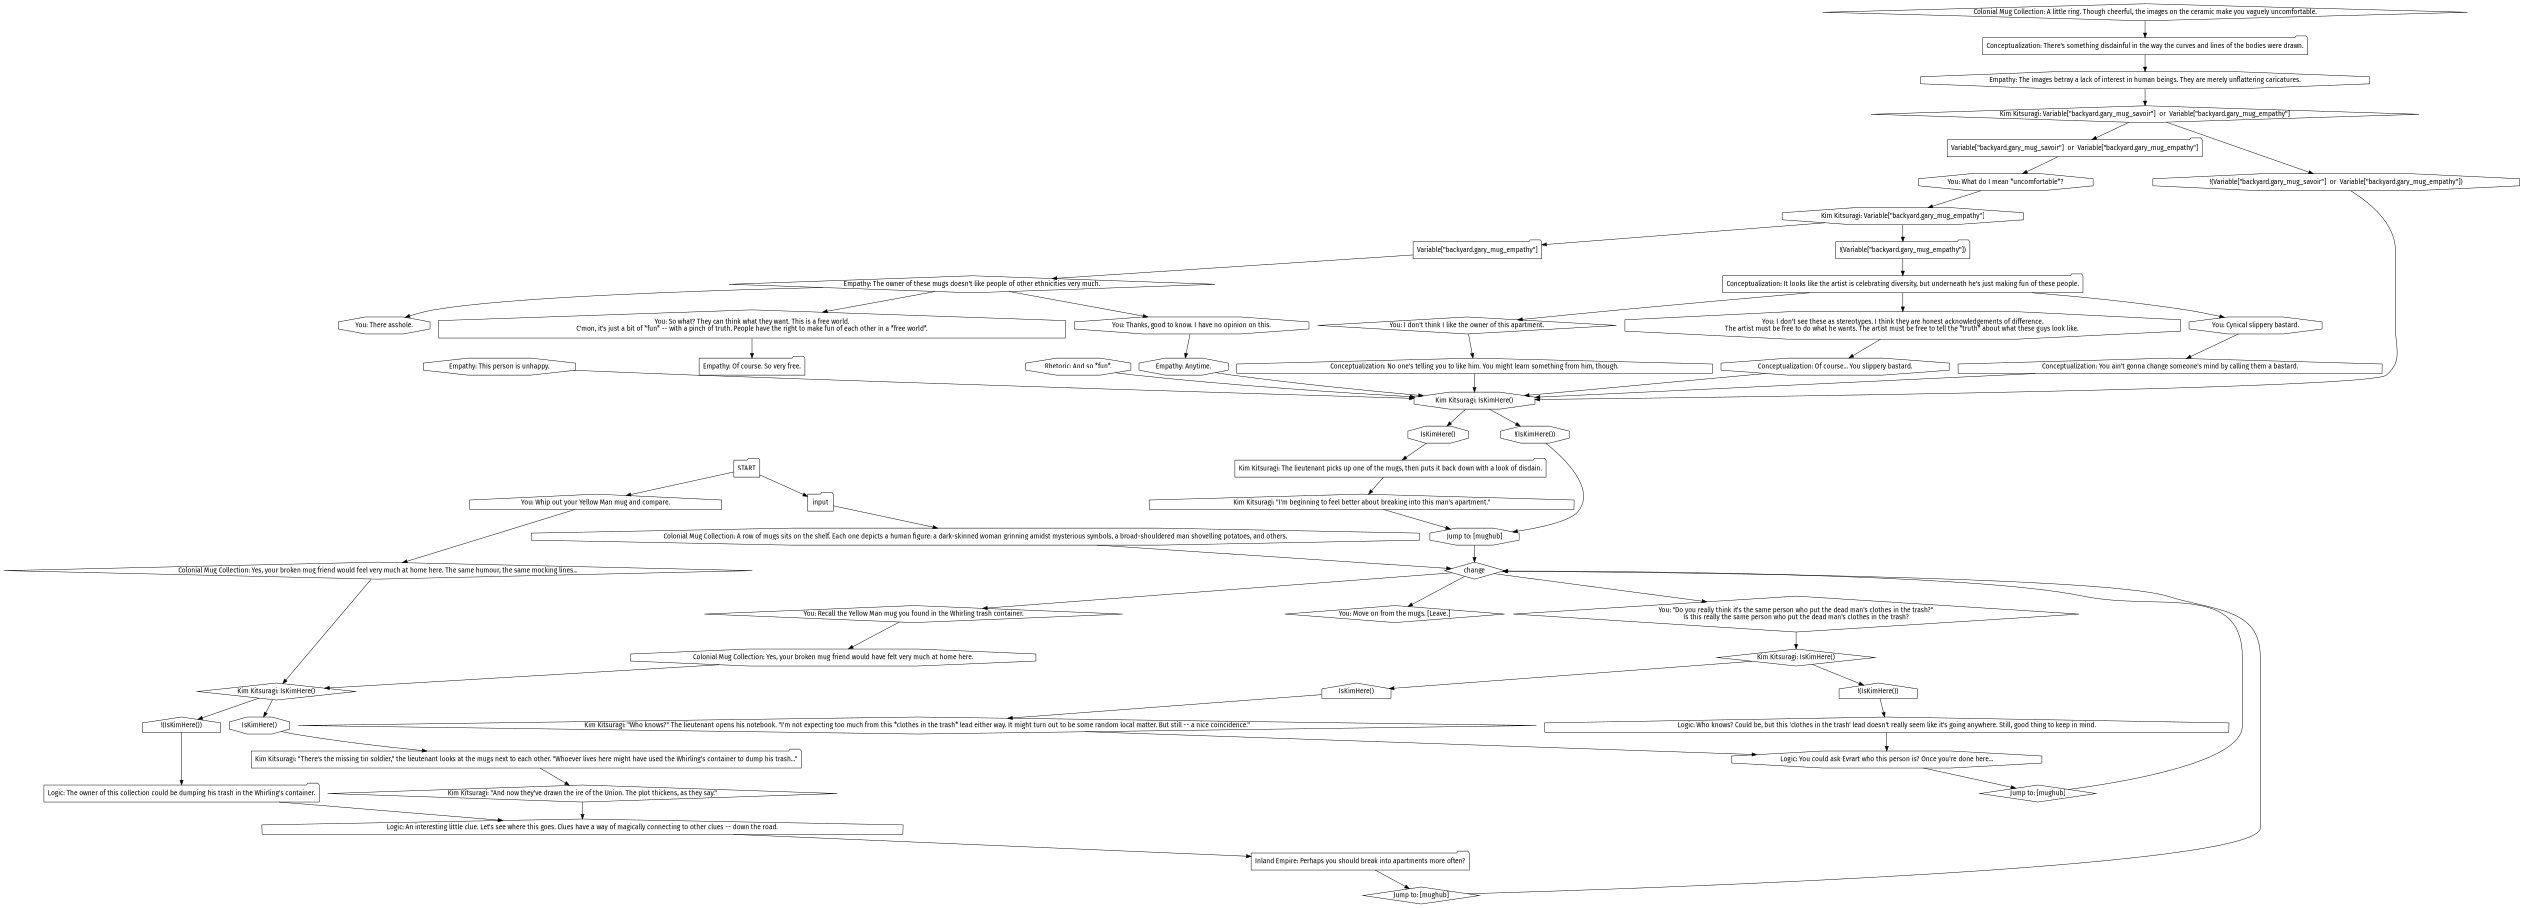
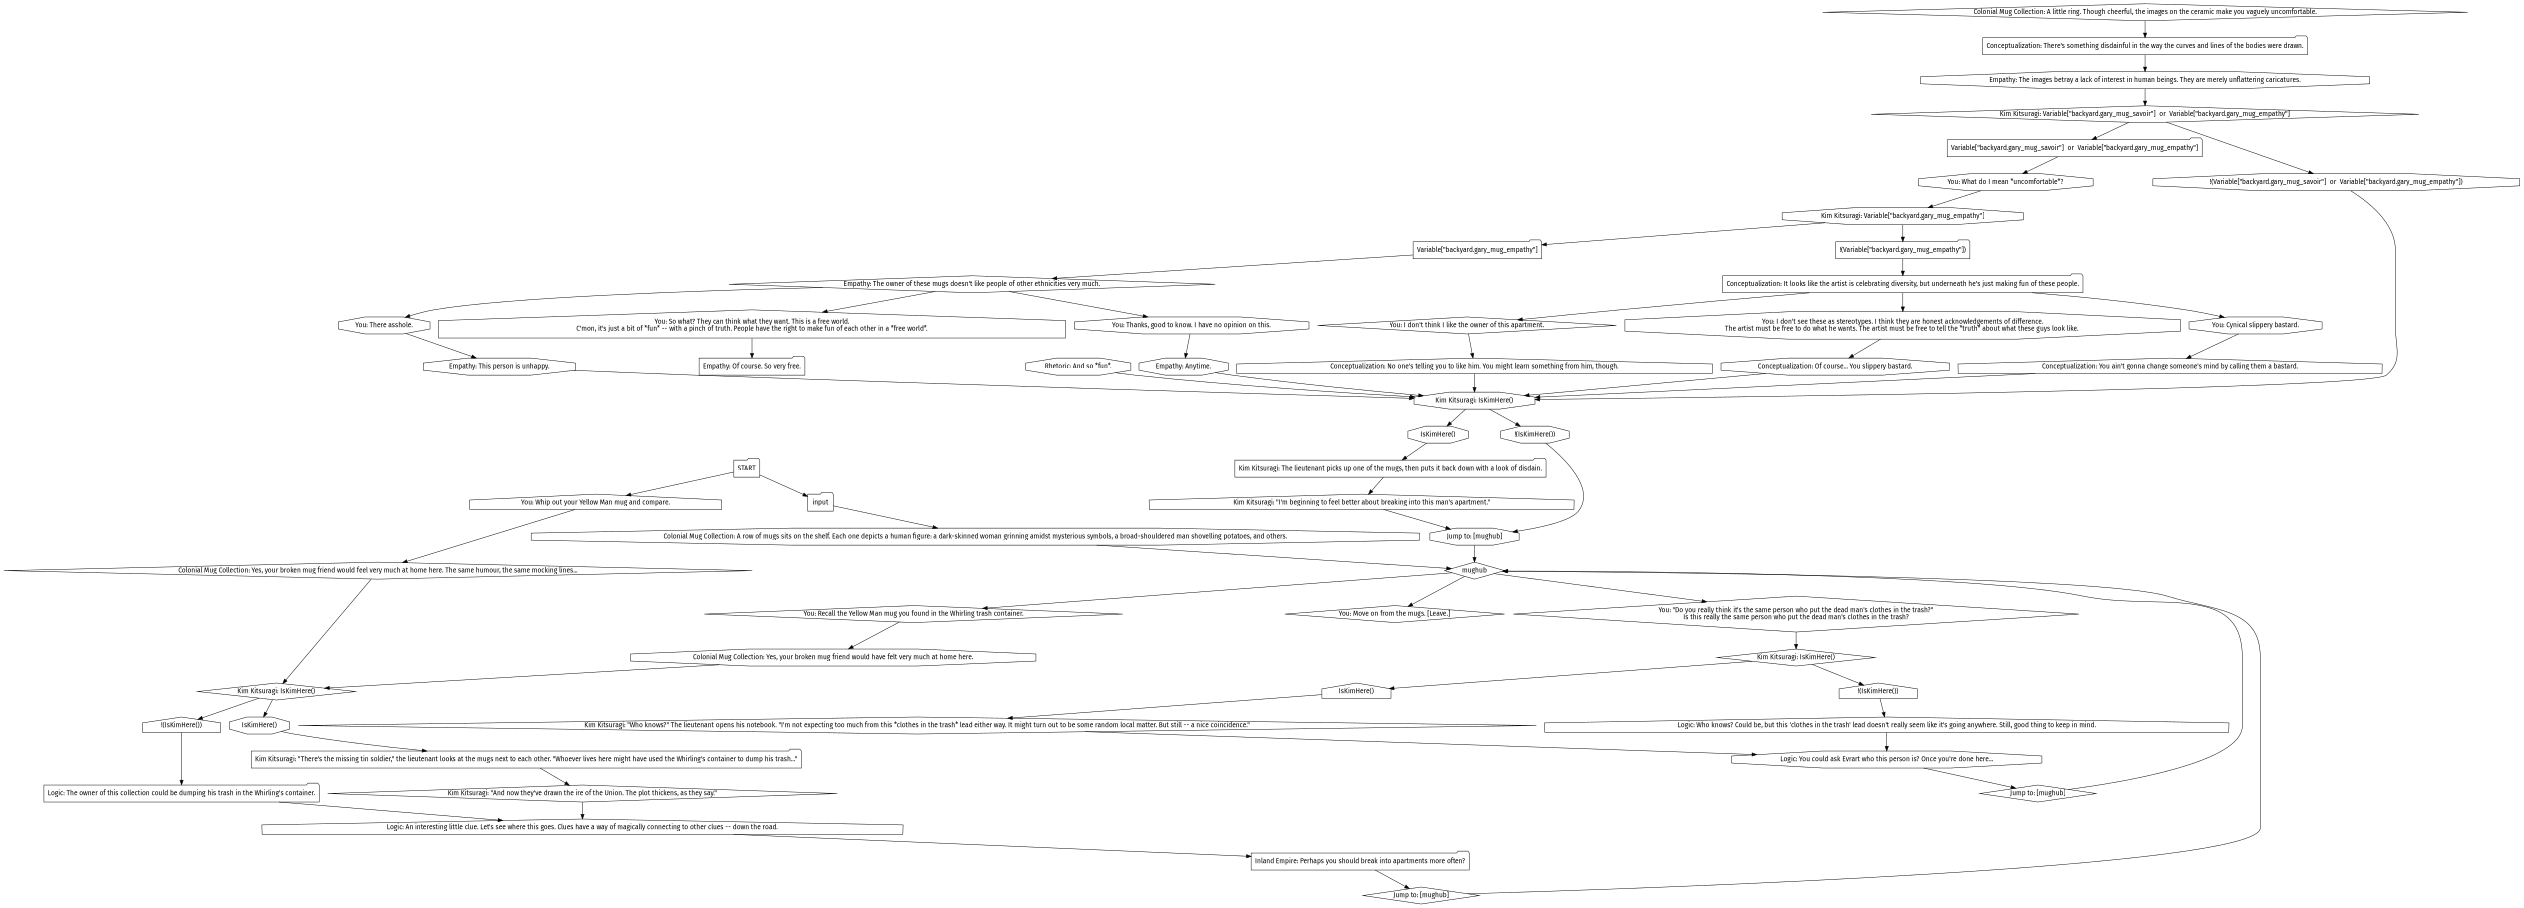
  digraph {
    fontname="Fira Sans"
    node [fontname="Fira Sans" shape=octagon]
    edge [fontname="Fira Sans"]
    n1 [label=START shape=folder]
    n2 [label=input shape=folder]
    n3 [label="You: Whip out your Yellow Man mug and compare." shape=house]
    n4 [label="Colonial Mug Collection: A row of mugs sits on the shelf. Each one depicts a human figure: a dark-skinned woman grinning amidst mysterious symbols, a broad-shouldered man shovelling potatoes, and others."]
-   n5 [label=change shape=diamond]
+   n5 [label=mughub shape=diamond]
    n6 [label="Inland Empire: Perhaps you should break into apartments more often?" shape=folder]
    n7 [label="Jump to: [mughub]" shape=diamond]
    n8 [label="Colonial Mug Collection: Yes, your broken mug friend would have felt very much at home here."]
    n9 [label="Kim Kitsuragi: IsKimHere()" shape=diamond]
    n10 [label="IsKimHere()"]
    n11 [label="!(IsKimHere())" shape=house]
    n12 [label="You: \"Do you really think it's the same person who put the dead man's clothes in the trash?\"\nIs this really the same person who put the dead man's clothes in the trash?" shape=diamond]
    n13 [label="You: Recall the Yellow Man mug you found in the Whirling trash container." shape=diamond]
    n14 [label="You: Move on from the mugs. [Leave.]" shape=diamond]
    n15 [label="Kim Kitsuragi: IsKimHere()" shape=diamond]
    n16 [label="Colonial Mug Collection: Yes, your broken mug friend would feel very much at home here. The same humour, the same mocking lines..." shape=diamond]
    n17 [label="Kim Kitsuragi: \"There's the missing tin soldier,\" the lieutenant looks at the mugs next to each other. \"Whoever lives here might have used the Whirling's container to dump his trash...\"" shape=folder]
    n18 [label="Logic: The owner of this collection could be dumping his trash in the Whirling's container." shape=folder]
    n19 [label="Kim Kitsuragi: \"And now they've drawn the ire of the Union. The plot thickens, as they say.\"" shape=diamond]
    n20 [label="Logic: An interesting little clue. Let's see where this goes. Clues have a way of magically connecting to other clues -- down the road." shape=house]
    n21 [label="You: Cynical slippery bastard."]
    n22 [label="Conceptualization: You ain't gonna change someone's mind by calling them a bastard." shape=house]
    n23 [label="Kim Kitsuragi: IsKimHere()"]
    n24 [label="You: I don't think I like the owner of this apartment." shape=diamond]
    n25 [label="Conceptualization: No one's telling you to like him. You might learn something from him, though." shape=house]
    n26 [label="You: Thanks, good to know. I have no opinion on this."]
    n27 [label="Empathy: Anytime."]
    n28 [label="IsKimHere()"]
    n29 [label="!(IsKimHere())"]
    n30 [label="Logic: Who knows? Could be, but this 'clothes in the trash' lead doesn't really seem like it's going anywhere. Still, good thing to keep in mind." shape=house]
    n31 [label="Logic: You could ask Evrart who this person is? Once you're done here..."]
    n32 [label="Jump to: [mughub]" shape=diamond]
    n33 [label="Kim Kitsuragi: \"I'm beginning to feel better about breaking into this man's apartment.\"" shape=house]
    n34 [label="Jump to: [mughub]"]
    n35 [label="Colonial Mug Collection: A little ring. Though cheerful, the images on the ceramic make you vaguely uncomfortable." shape=diamond]
    n36 [label="Conceptualization: There's something disdainful in the way the curves and lines of the bodies were drawn." shape=folder]
    n37 [label="Empathy: Of course. So very free." shape=folder]
    n38 [label="Rhetoric: And so *fun*."]
    n39 [label="Conceptualization: Of course... You slippery bastard."]
    n40 [label="Kim Kitsuragi: Variable[\"backyard.gary_mug_empathy\"]"]
    n41 [label="Variable[\"backyard.gary_mug_empathy\"]" shape=folder]
    n42 [label="!(Variable[\"backyard.gary_mug_empathy\"])" shape=folder]
    n43 [label="Empathy: The owner of these mugs doesn't like people of other ethnicities very much." shape=diamond]
    n44 [label="Conceptualization: It looks like the artist is celebrating diversity, but underneath he's just making fun of these people." shape=folder]
    n45 [label="You: There asshole."]
    n46 [label="You: So what? They can think what they want. This is a free world.\nC'mon, it's just a bit of *fun* -- with a pinch of truth. People have the right to make fun of each other in a *free world*." shape=house]
    n47 [label="You: I don't see these as stereotypes. I think they are honest acknowledgements of difference.\nThe artist must be free to do what he wants. The artist must be free to tell the *truth* about what these guys look like. "]
    n48 [label="IsKimHere()" shape=house]
    n49 [label="!(IsKimHere())" shape=house]
    n50 [label="Empathy: The images betray a lack of interest in human beings. They are merely unflattering caricatures."]
    n51 [label="Kim Kitsuragi: Variable[\"backyard.gary_mug_savoir\"]  or  Variable[\"backyard.gary_mug_empathy\"]" shape=diamond]
    n52 [label="Kim Kitsuragi: \"Who knows?\" The lieutenant opens his notebook. \"I'm not expecting too much from this *clothes in the trash* lead either way. It might turn out to be some random local matter. But still -- a nice coincidence.\"" shape=diamond]
    n53 [label="Kim Kitsuragi: The lieutenant picks up one of the mugs, then puts it back down with a look of disdain." shape=folder]
    n54 [label="Empathy: This person is unhappy."]
    n55 [label="You: What do I mean *uncomfortable*?"]
    n56 [label="Variable[\"backyard.gary_mug_savoir\"]  or  Variable[\"backyard.gary_mug_empathy\"]" shape=folder]
    n57 [label="!(Variable[\"backyard.gary_mug_savoir\"]  or  Variable[\"backyard.gary_mug_empathy\"])"]
    n1 -> n2
    n1 -> n3
    n2 -> n4
    n3 -> n16
    n4 -> n5
    n5 -> n12
    n5 -> n13
    n5 -> n14
    n6 -> n7
    n7 -> n5
    n8 -> n9
    n9 -> n10
    n9 -> n11
    n10 -> n17
    n11 -> n18
    n12 -> n15
    n13 -> n8
    n15 -> n48
    n15 -> n49
    n16 -> n9
    n17 -> n19
    n18 -> n20
    n19 -> n20
    n20 -> n6
    n21 -> n22
    n22 -> n23
    n23 -> n28
    n23 -> n29
    n24 -> n25
    n25 -> n23
    n26 -> n27
    n27 -> n23
    n28 -> n53
    n29 -> n34
    n30 -> n31
    n31 -> n32
    n32 -> n5
    n33 -> n34
    n34 -> n5
    n35 -> n36
    n36 -> n50
    n38 -> n23
    n39 -> n23
    n40 -> n41
    n40 -> n42
    n41 -> n43
    n42 -> n44
    n43 -> n26
    n43 -> n45
    n43 -> n46
    n44 -> n21
    n44 -> n24
    n44 -> n47
+   n45 -> n54
    n46 -> n37
    n47 -> n39
    n48 -> n52
    n49 -> n30
    n50 -> n51
    n51 -> n56
    n51 -> n57
    n52 -> n31
    n53 -> n33
    n54 -> n23
    n55 -> n40
    n56 -> n55
    n57 -> n23
  }
